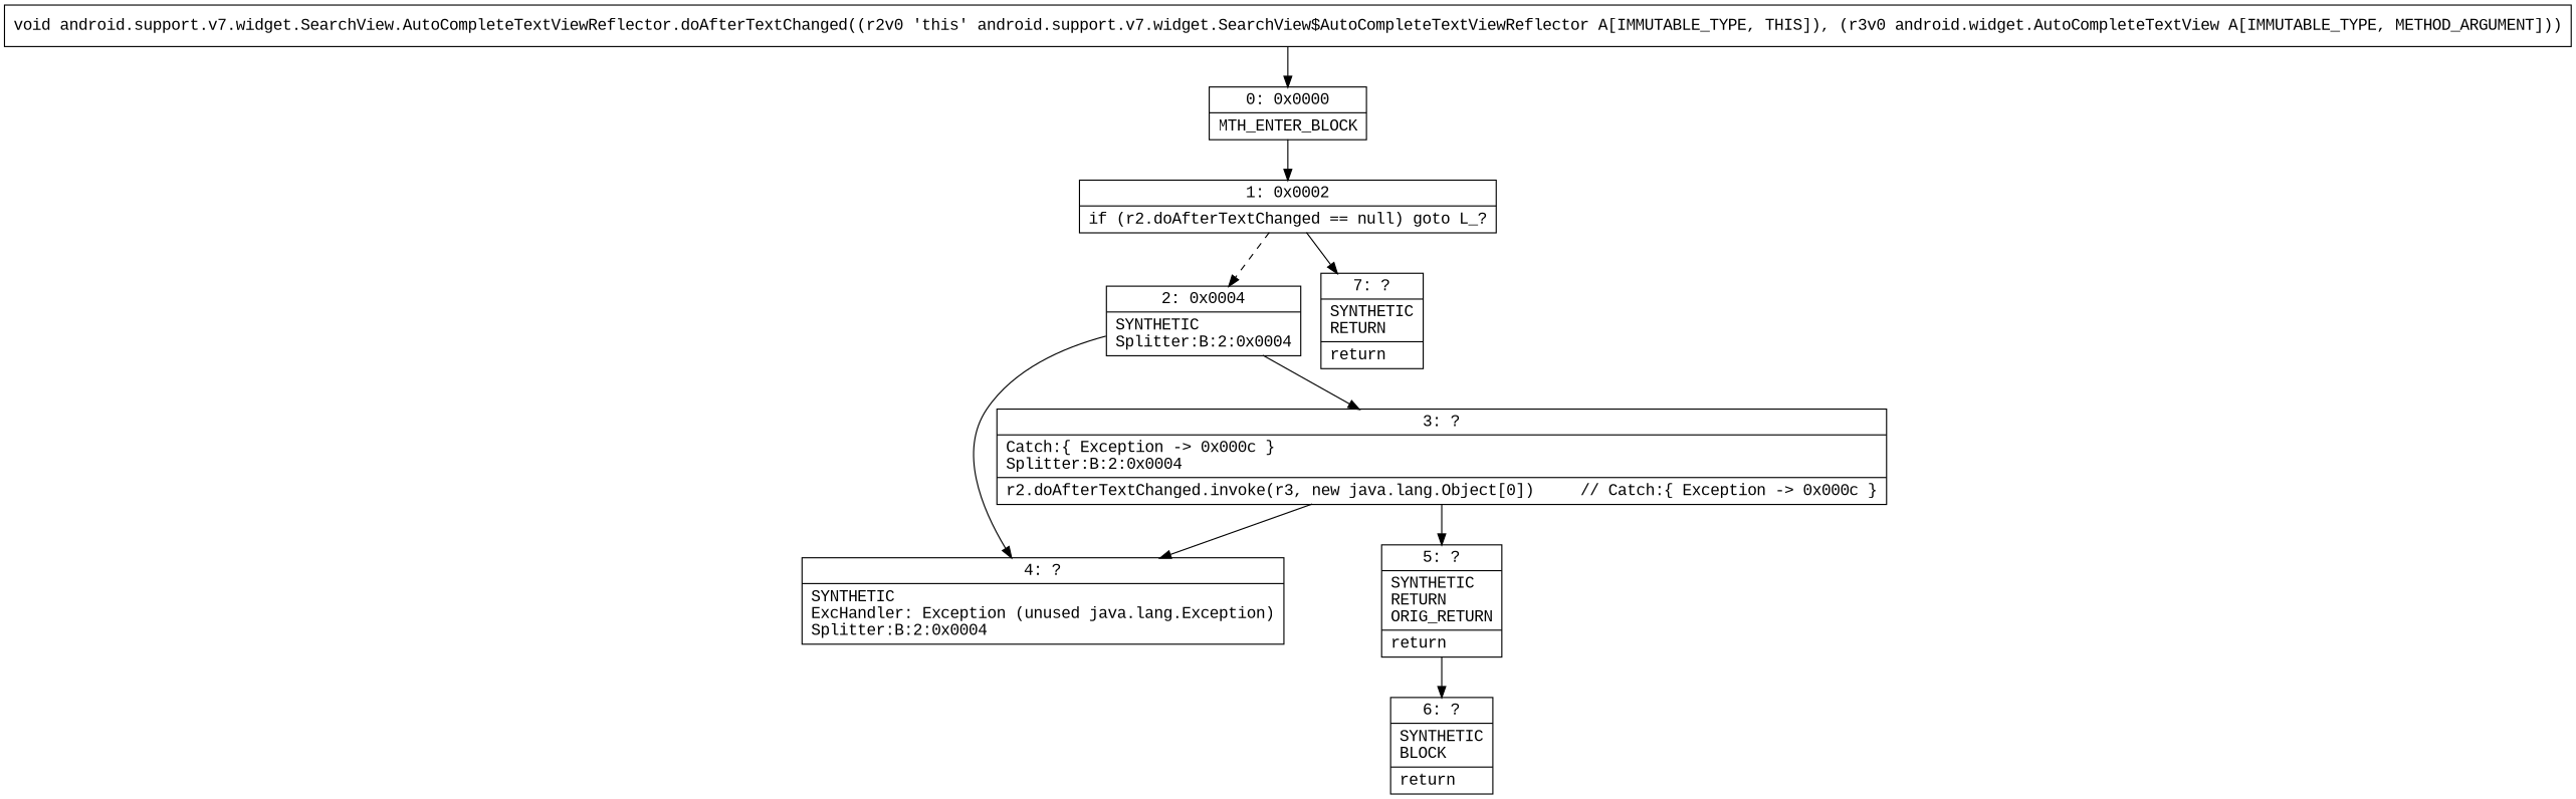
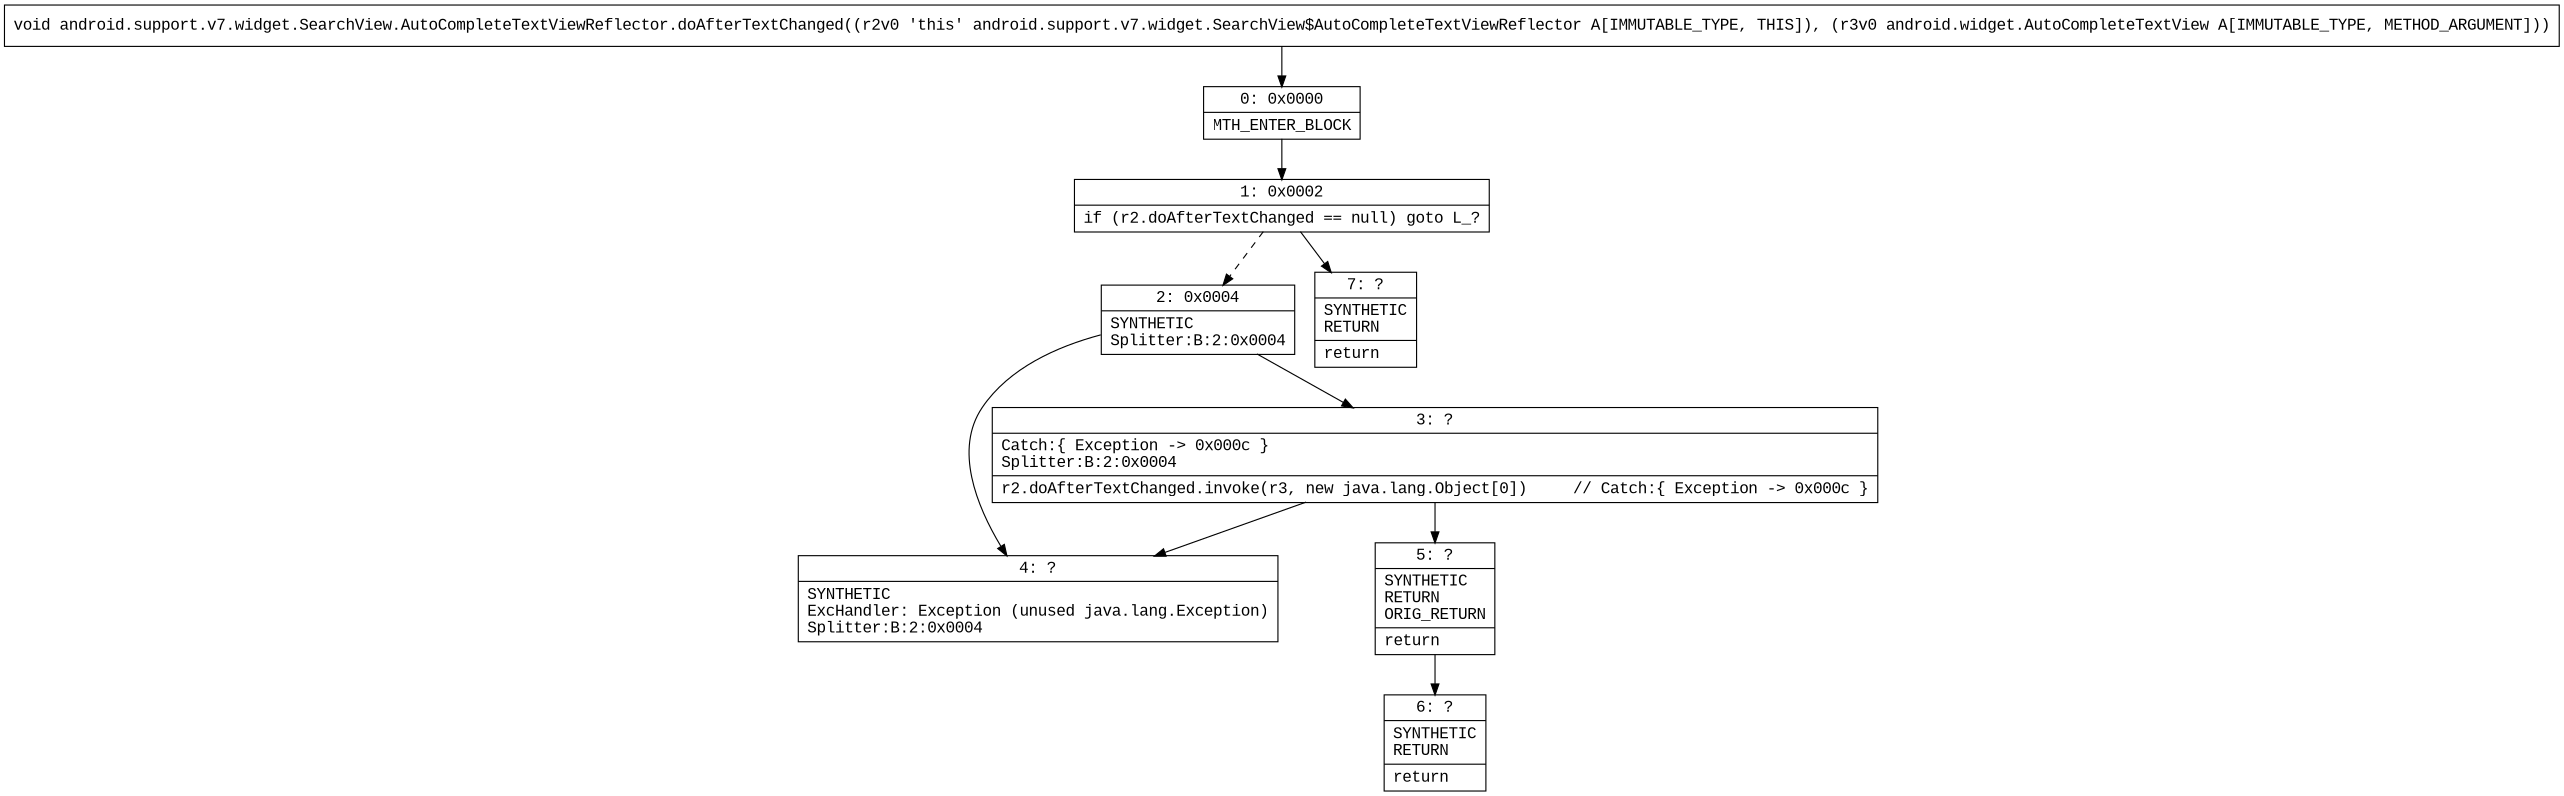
  digraph {
    fontname="Liberation Mono"
    node [fontname="Liberation Mono" shape=record]
    edge [fontname="Liberation Mono"]
    n1 [label="{0\:\ 0x0000|MTH_ENTER_BLOCK\l}"]
    n2 [label="{1\:\ 0x0002|if (r2.doAfterTextChanged == null) goto L_?\l}"]
    n3 [label="{2\:\ 0x0004|SYNTHETIC\lSplitter:B:2:0x0004\l}"]
    n4 [label="{7\:\ ?|SYNTHETIC\lRETURN\l|return\l}"]
    n5 [label="{3\:\ ?|Catch:\{ Exception \-\> 0x000c \}\lSplitter:B:2:0x0004\l|r2.doAfterTextChanged.invoke(r3, new java.lang.Object[0])     \/\/ Catch:\{ Exception \-\> 0x000c \}\l}"]
    n6 [label="{4\:\ ?|SYNTHETIC\lExcHandler: Exception (unused java.lang.Exception)\lSplitter:B:2:0x0004\l}"]
    n7 [label="{5\:\ ?|SYNTHETIC\lRETURN\lORIG_RETURN\l|return\l}"]
-   n8 [label="{6\:\ ?|SYNTHETIC\lBLOCK\l|return\l}"]
+   n8 [label="{6\:\ ?|SYNTHETIC\lRETURN\l|return\l}"]
    n9 [label="{void android.support.v7.widget.SearchView.AutoCompleteTextViewReflector.doAfterTextChanged((r2v0 'this' android.support.v7.widget.SearchView$AutoCompleteTextViewReflector A[IMMUTABLE_TYPE, THIS]), (r3v0 android.widget.AutoCompleteTextView A[IMMUTABLE_TYPE, METHOD_ARGUMENT])) }"]
    n1 -> n2
    n2 -> n3 [style=dashed]
    n2 -> n4
    n3 -> n5
    n3 -> n6
    n5 -> n6
    n5 -> n7
    n7 -> n8
    n9 -> n1
  }
